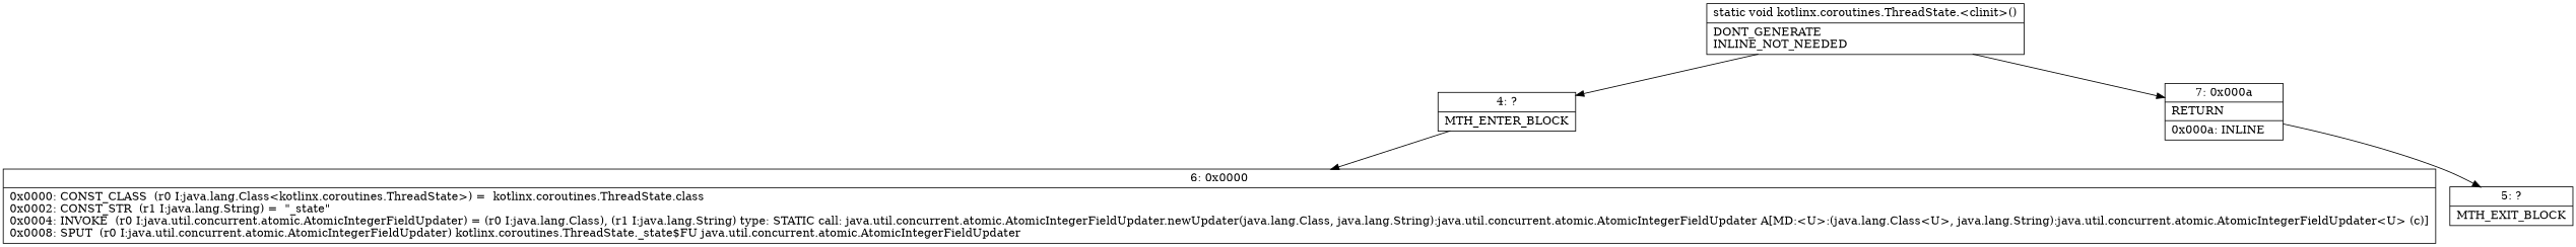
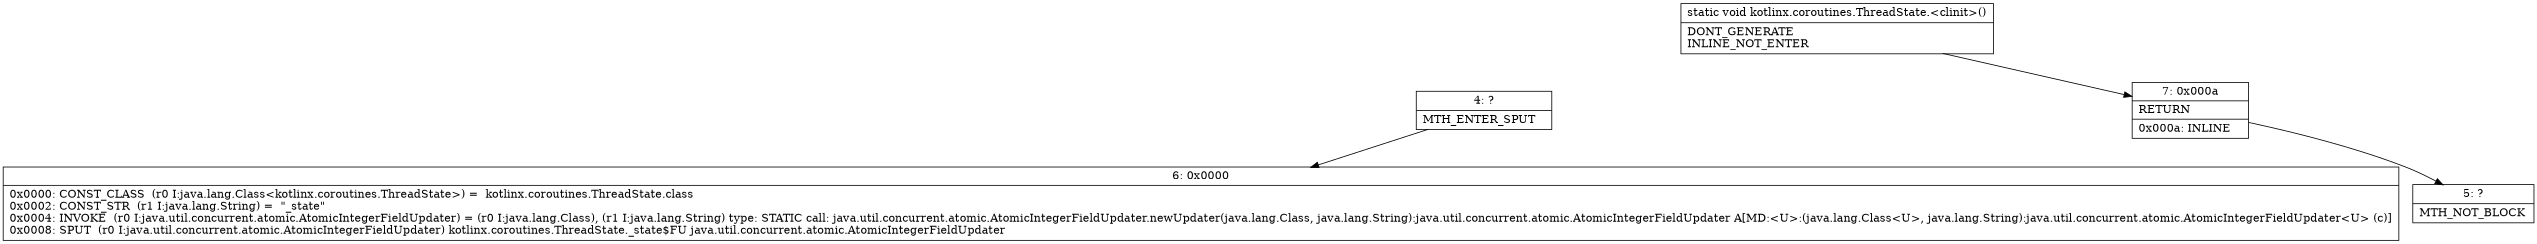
  digraph {
    node [shape=record]
-   n1 [label="{4\:\ ?|MTH_ENTER_BLOCK\l}"]
+   n1 [label="{4\:\ ?|MTH_ENTER_SPUT\l}"]
    n2 [label="{6\:\ 0x0000|0x0000: CONST_CLASS  (r0 I:java.lang.Class\<kotlinx.coroutines.ThreadState\>) =  kotlinx.coroutines.ThreadState.class \l0x0002: CONST_STR  (r1 I:java.lang.String) =  \"_state\" \l0x0004: INVOKE  (r0 I:java.util.concurrent.atomic.AtomicIntegerFieldUpdater) = (r0 I:java.lang.Class), (r1 I:java.lang.String) type: STATIC call: java.util.concurrent.atomic.AtomicIntegerFieldUpdater.newUpdater(java.lang.Class, java.lang.String):java.util.concurrent.atomic.AtomicIntegerFieldUpdater A[MD:\<U\>:(java.lang.Class\<U\>, java.lang.String):java.util.concurrent.atomic.AtomicIntegerFieldUpdater\<U\> (c)]\l0x0008: SPUT  (r0 I:java.util.concurrent.atomic.AtomicIntegerFieldUpdater) kotlinx.coroutines.ThreadState._state$FU java.util.concurrent.atomic.AtomicIntegerFieldUpdater \l}"]
    n3 [label="{7\:\ 0x000a|RETURN\l|0x000a: INLINE   \l}"]
-   n4 [label="{5\:\ ?|MTH_EXIT_BLOCK\l}"]
-   n5 [label="{static void kotlinx.coroutines.ThreadState.\<clinit\>()  | DONT_GENERATE\lINLINE_NOT_NEEDED\l}"]
+   n4 [label="{5\:\ ?|MTH_NOT_BLOCK\l}"]
+   n5 [label="{static void kotlinx.coroutines.ThreadState.\<clinit\>()  | DONT_GENERATE\lINLINE_NOT_ENTER\l}"]
    n1 -> n2
    n3 -> n4
-   n5 -> n1
    n5 -> n3
  }
